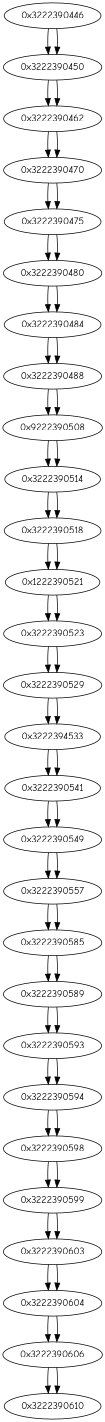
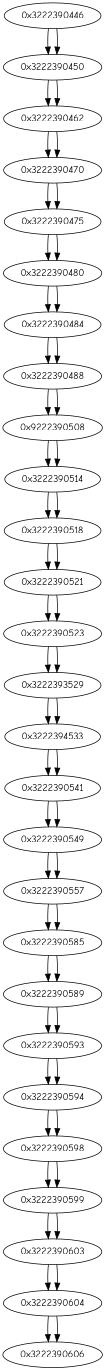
  digraph {
    fontname="Comic Neue"
    node [fontname="Comic Neue"]
    edge [fontname="Comic Neue"]
    n1 [label="0x3222390446"]
    n2 [label="0x3222390450"]
    n3 [label="0x3222390462"]
    n4 [label="0x3222390470"]
    n5 [label="0x3222390475"]
    n6 [label="0x3222390480"]
    n7 [label="0x3222390484"]
    n8 [label="0x3222390488"]
    n9 [label="0x9222390508"]
    n10 [label="0x3222390514"]
    n11 [label="0x3222390518"]
-   n12 [label="0x1222390521"]
+   n12 [label="0x3222390521"]
    n13 [label="0x3222390523"]
-   n14 [label="0x3222390529"]
+   n14 [label="0x3222393529"]
    n15 [label="0x3222394533"]
    n16 [label="0x3222390541"]
    n17 [label="0x3222390549"]
    n18 [label="0x3222390557"]
    n19 [label="0x3222390585"]
    n20 [label="0x3222390589"]
    n21 [label="0x3222390593"]
    n22 [label="0x3222390594"]
    n23 [label="0x3222390598"]
    n24 [label="0x3222390599"]
    n25 [label="0x3222390603"]
    n26 [label="0x3222390604"]
    n27 [label="0x3222390606"]
-   n28 [label="0x3222390610"]
    n1 -> n2
    n1 -> n2
    n2 -> n3
    n2 -> n3
    n3 -> n4
    n3 -> n4
    n4 -> n5
    n4 -> n5
    n5 -> n6
    n5 -> n6
    n6 -> n7
    n6 -> n7
    n7 -> n8
    n7 -> n8
    n8 -> n9
    n8 -> n9
    n9 -> n10
    n9 -> n10
    n10 -> n11
    n10 -> n11
    n11 -> n12
    n11 -> n12
    n12 -> n13
    n12 -> n13
    n13 -> n14
    n13 -> n14
    n14 -> n15
    n14 -> n15
    n15 -> n16
    n15 -> n16
    n16 -> n17
    n16 -> n17
    n17 -> n18
    n17 -> n18
    n18 -> n19
    n18 -> n19
    n19 -> n20
    n19 -> n20
    n20 -> n21
    n20 -> n21
    n21 -> n22
    n21 -> n22
    n22 -> n23
    n22 -> n23
    n23 -> n24
    n23 -> n24
    n24 -> n25
    n24 -> n25
    n25 -> n26
    n25 -> n26
    n26 -> n27
    n26 -> n27
-   n27 -> n28
-   n27 -> n28
  }
